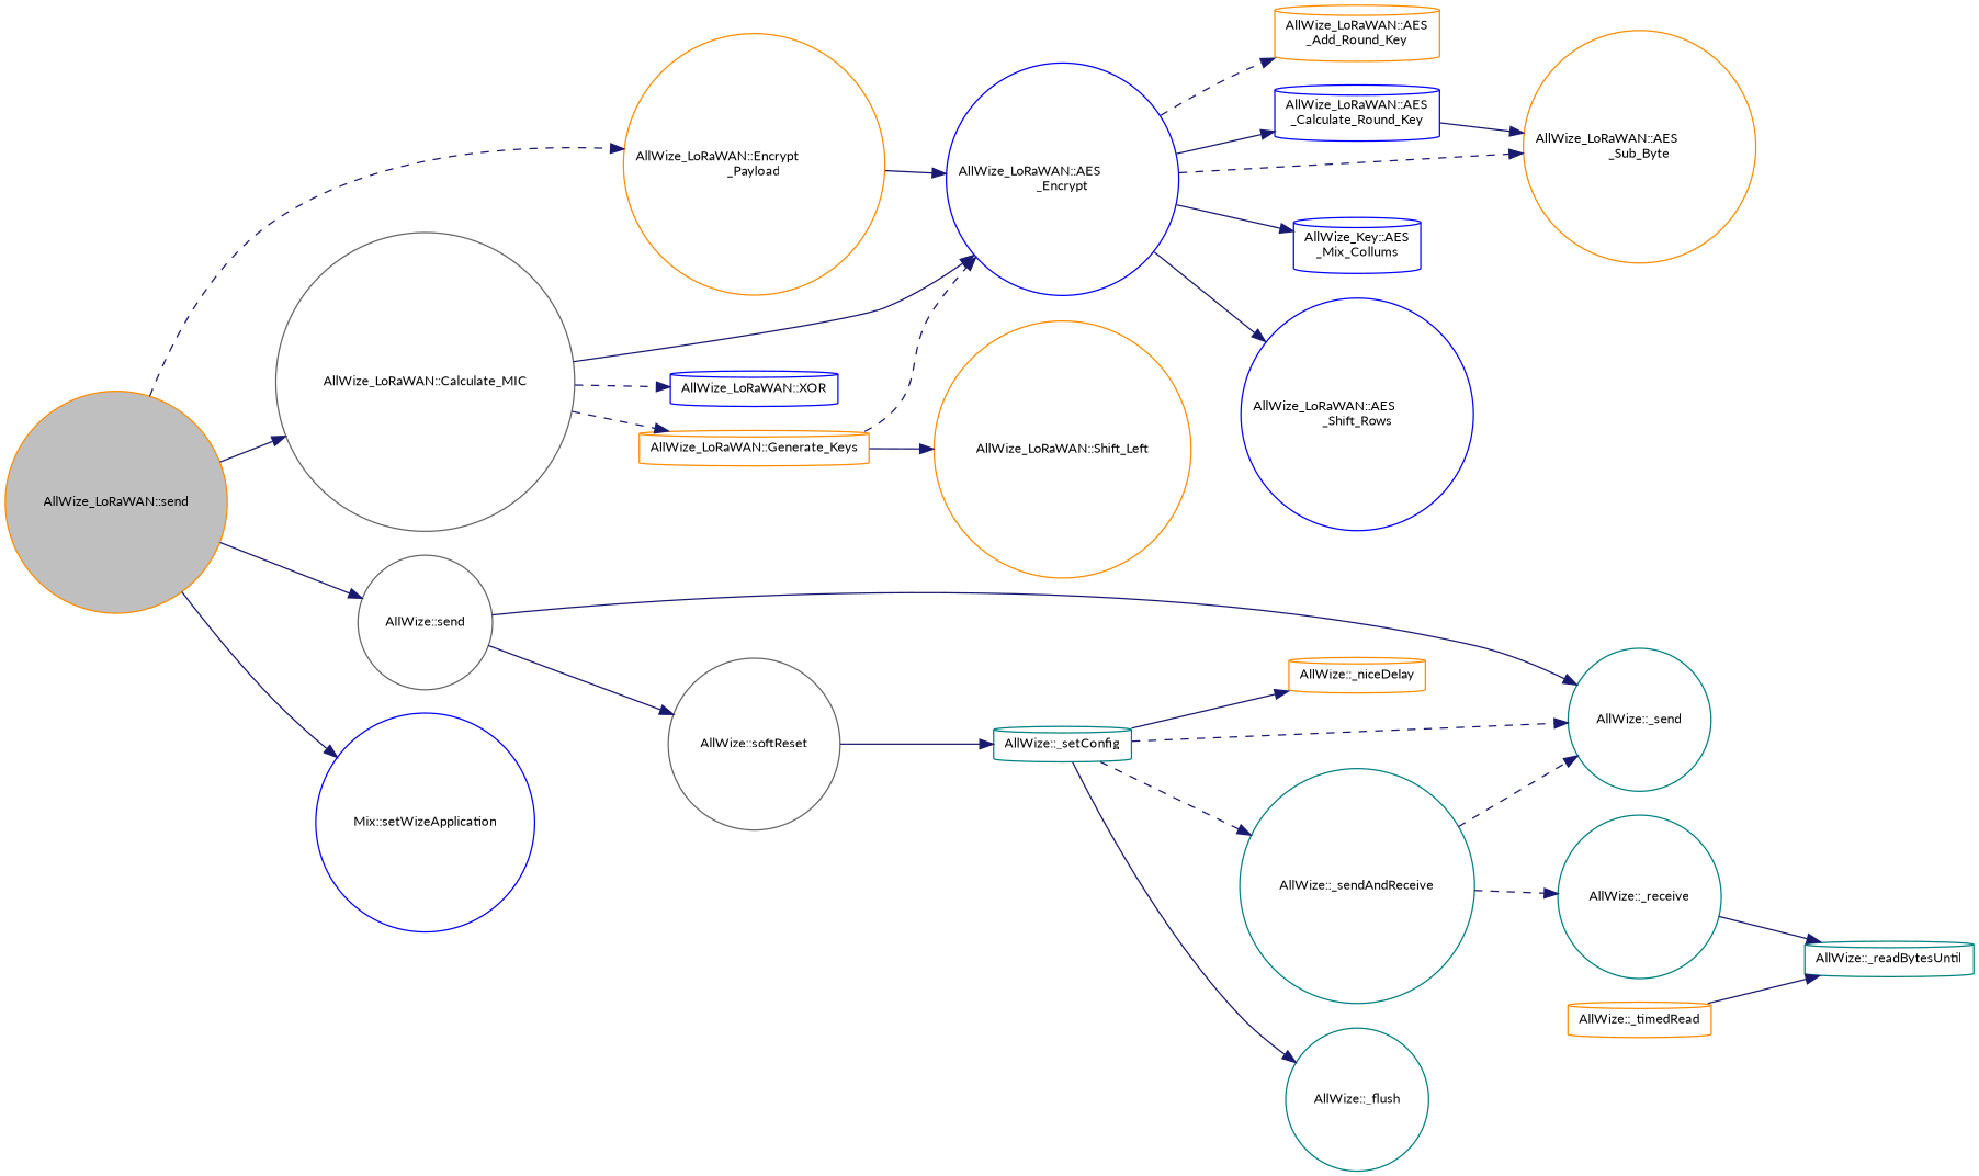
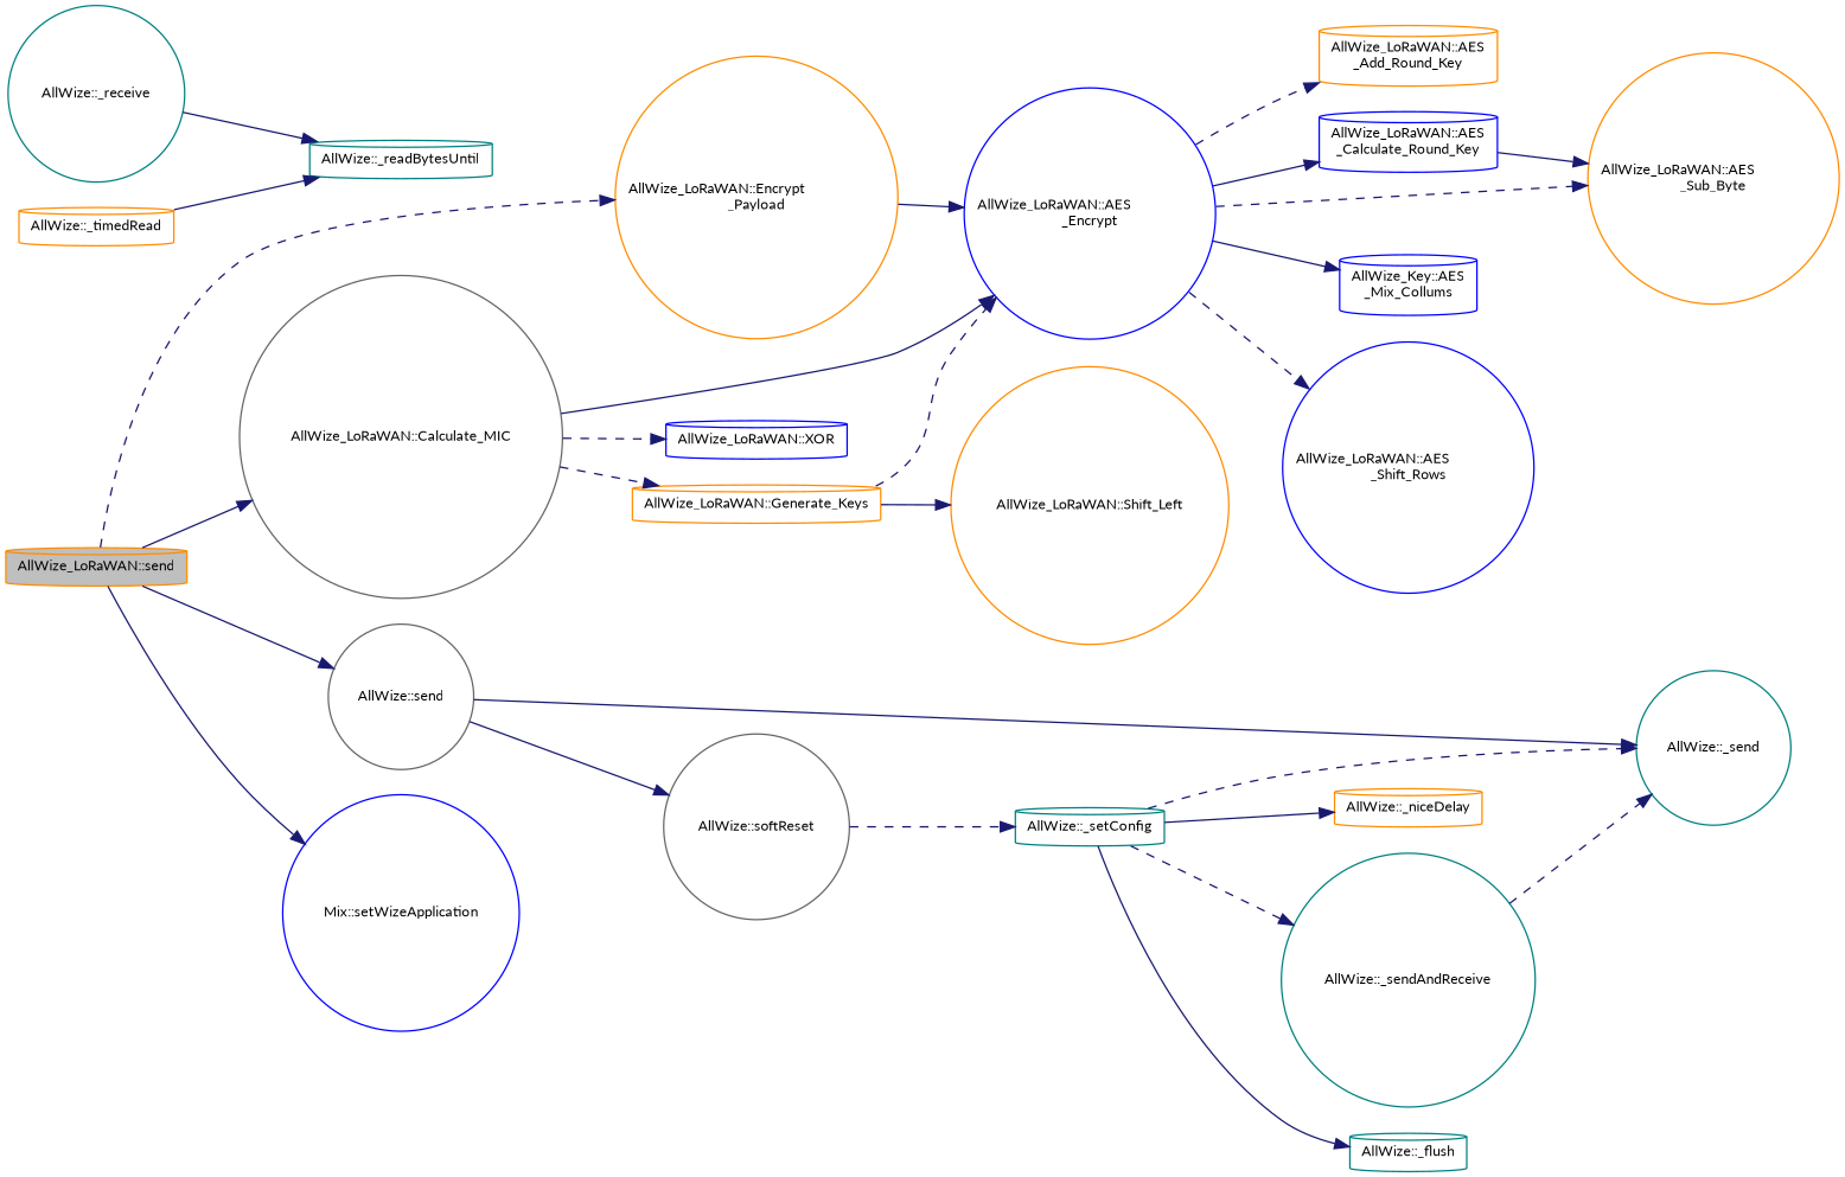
  digraph {
    fontname=Lato
    rankdir=LR
    node [color=darkorange fillcolor=white fontname=Lato fontsize=10 shape=circle style=filled]
    edge [color=midnightblue fontname=Lato fontsize=10 labelfontname=Helvetica labelfontsize=10 style=solid]
-   n1 [fillcolor=grey75 fontcolor=black height=0.2 label="AllWize_LoRaWAN::send" width=0.4]
+   n1 [fillcolor=grey75 fontcolor=black height=0.2 label="AllWize_LoRaWAN::send" shape=cylinder width=0.4]
    n2 [color=gray40 height=0.2 label="AllWize_LoRaWAN::Calculate_MIC" width=0.4]
    n3 [height=0.2 label="AllWize_LoRaWAN::Encrypt\l_Payload" width=0.4]
    n4 [color=gray40 height=0.2 label="AllWize::send" width=0.4]
    n5 [color=blue height=0.2 label="Mix::setWizeApplication" width=0.4]
    n6 [color=blue height=0.2 label="AllWize_LoRaWAN::AES\l_Encrypt" width=0.4]
    n7 [height=0.2 label="AllWize_LoRaWAN::Generate_Keys" shape=cylinder width=0.4]
    n8 [color=blue height=0.2 label="AllWize_LoRaWAN::XOR" shape=cylinder width=0.4]
    n9 [color=teal height=0.2 label="AllWize::_send" width=0.4]
    n10 [color=gray40 height=0.2 label="AllWize::softReset" width=0.4]
    n11 [height=0.2 label="AllWize_LoRaWAN::AES\l_Add_Round_Key" shape=cylinder width=0.4]
    n12 [color=blue height=0.2 label="AllWize_LoRaWAN::AES\l_Calculate_Round_Key" shape=cylinder width=0.4]
    n13 [height=0.2 label="AllWize_LoRaWAN::AES\l_Sub_Byte" width=0.4]
    n14 [color=blue height=0.2 label="AllWize_Key::AES\l_Mix_Collums" shape=cylinder width=0.4]
    n15 [color=blue height=0.2 label="AllWize_LoRaWAN::AES\l_Shift_Rows" width=0.4]
    n16 [height=0.2 label="AllWize_LoRaWAN::Shift_Left" width=0.4]
    n17 [color=teal height=0.2 label="AllWize::_setConfig" shape=cylinder width=0.4]
-   n18 [color=teal height=0.2 label="AllWize::_flush" width=0.4]
+   n18 [color=teal height=0.2 label="AllWize::_flush" shape=cylinder width=0.4]
    n19 [height=0.2 label="AllWize::_niceDelay" shape=cylinder width=0.4]
    n20 [color=teal height=0.2 label="AllWize::_sendAndReceive" width=0.4]
    n21 [color=teal height=0.2 label="AllWize::_receive" width=0.4]
    n22 [color=teal height=0.2 label="AllWize::_readBytesUntil" shape=cylinder width=0.4]
    n23 [height=0.2 label="AllWize::_timedRead" shape=cylinder width=0.4]
    n1 -> n2
    n1 -> n3 [style=dashed]
    n1 -> n4
    n1 -> n5
    n2 -> n6
    n2 -> n7 [style=dashed]
    n2 -> n8 [style=dashed]
    n3 -> n6
    n4 -> n9
    n4 -> n10
    n6 -> n11 [style=dashed]
    n6 -> n12
    n6 -> n13 [style=dashed]
    n6 -> n14
-   n6 -> n15
+   n6 -> n15 [style=dashed]
    n7 -> n6 [style=dashed]
    n7 -> n16
-   n10 -> n17
+   n10 -> n17 [style=dashed]
    n12 -> n13
    n17 -> n9 [style=dashed]
    n17 -> n18
    n17 -> n19
    n17 -> n20 [style=dashed]
    n20 -> n9 [style=dashed]
-   n20 -> n21 [style=dashed]
    n21 -> n22
    n23 -> n22
  }
